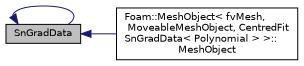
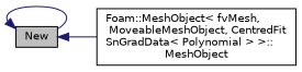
  digraph {
    rankdir=LR
    node [color=black fontname=Helvetica fontsize=10 shape=record]
    edge [color=midnightblue dir=back fontname=Helvetica fontsize=10 labelfontname=Helvetica labelfontsize=10 style=solid]
-   n1 [fillcolor=grey75 fontcolor=black height=0.2 label=SnGradData style=filled width=0.4]
+   n1 [fillcolor=grey75 fontcolor=black height=0.2 label=New style=filled width=0.4]
    n2 [height=0.2 label="Foam::MeshObject\< fvMesh,\l MoveableMeshObject, CentredFit\lSnGradData\< Polynomial \> \>::\lMeshObject" width=0.4]
    n1 -> n1
    n1 -> n2
  }
